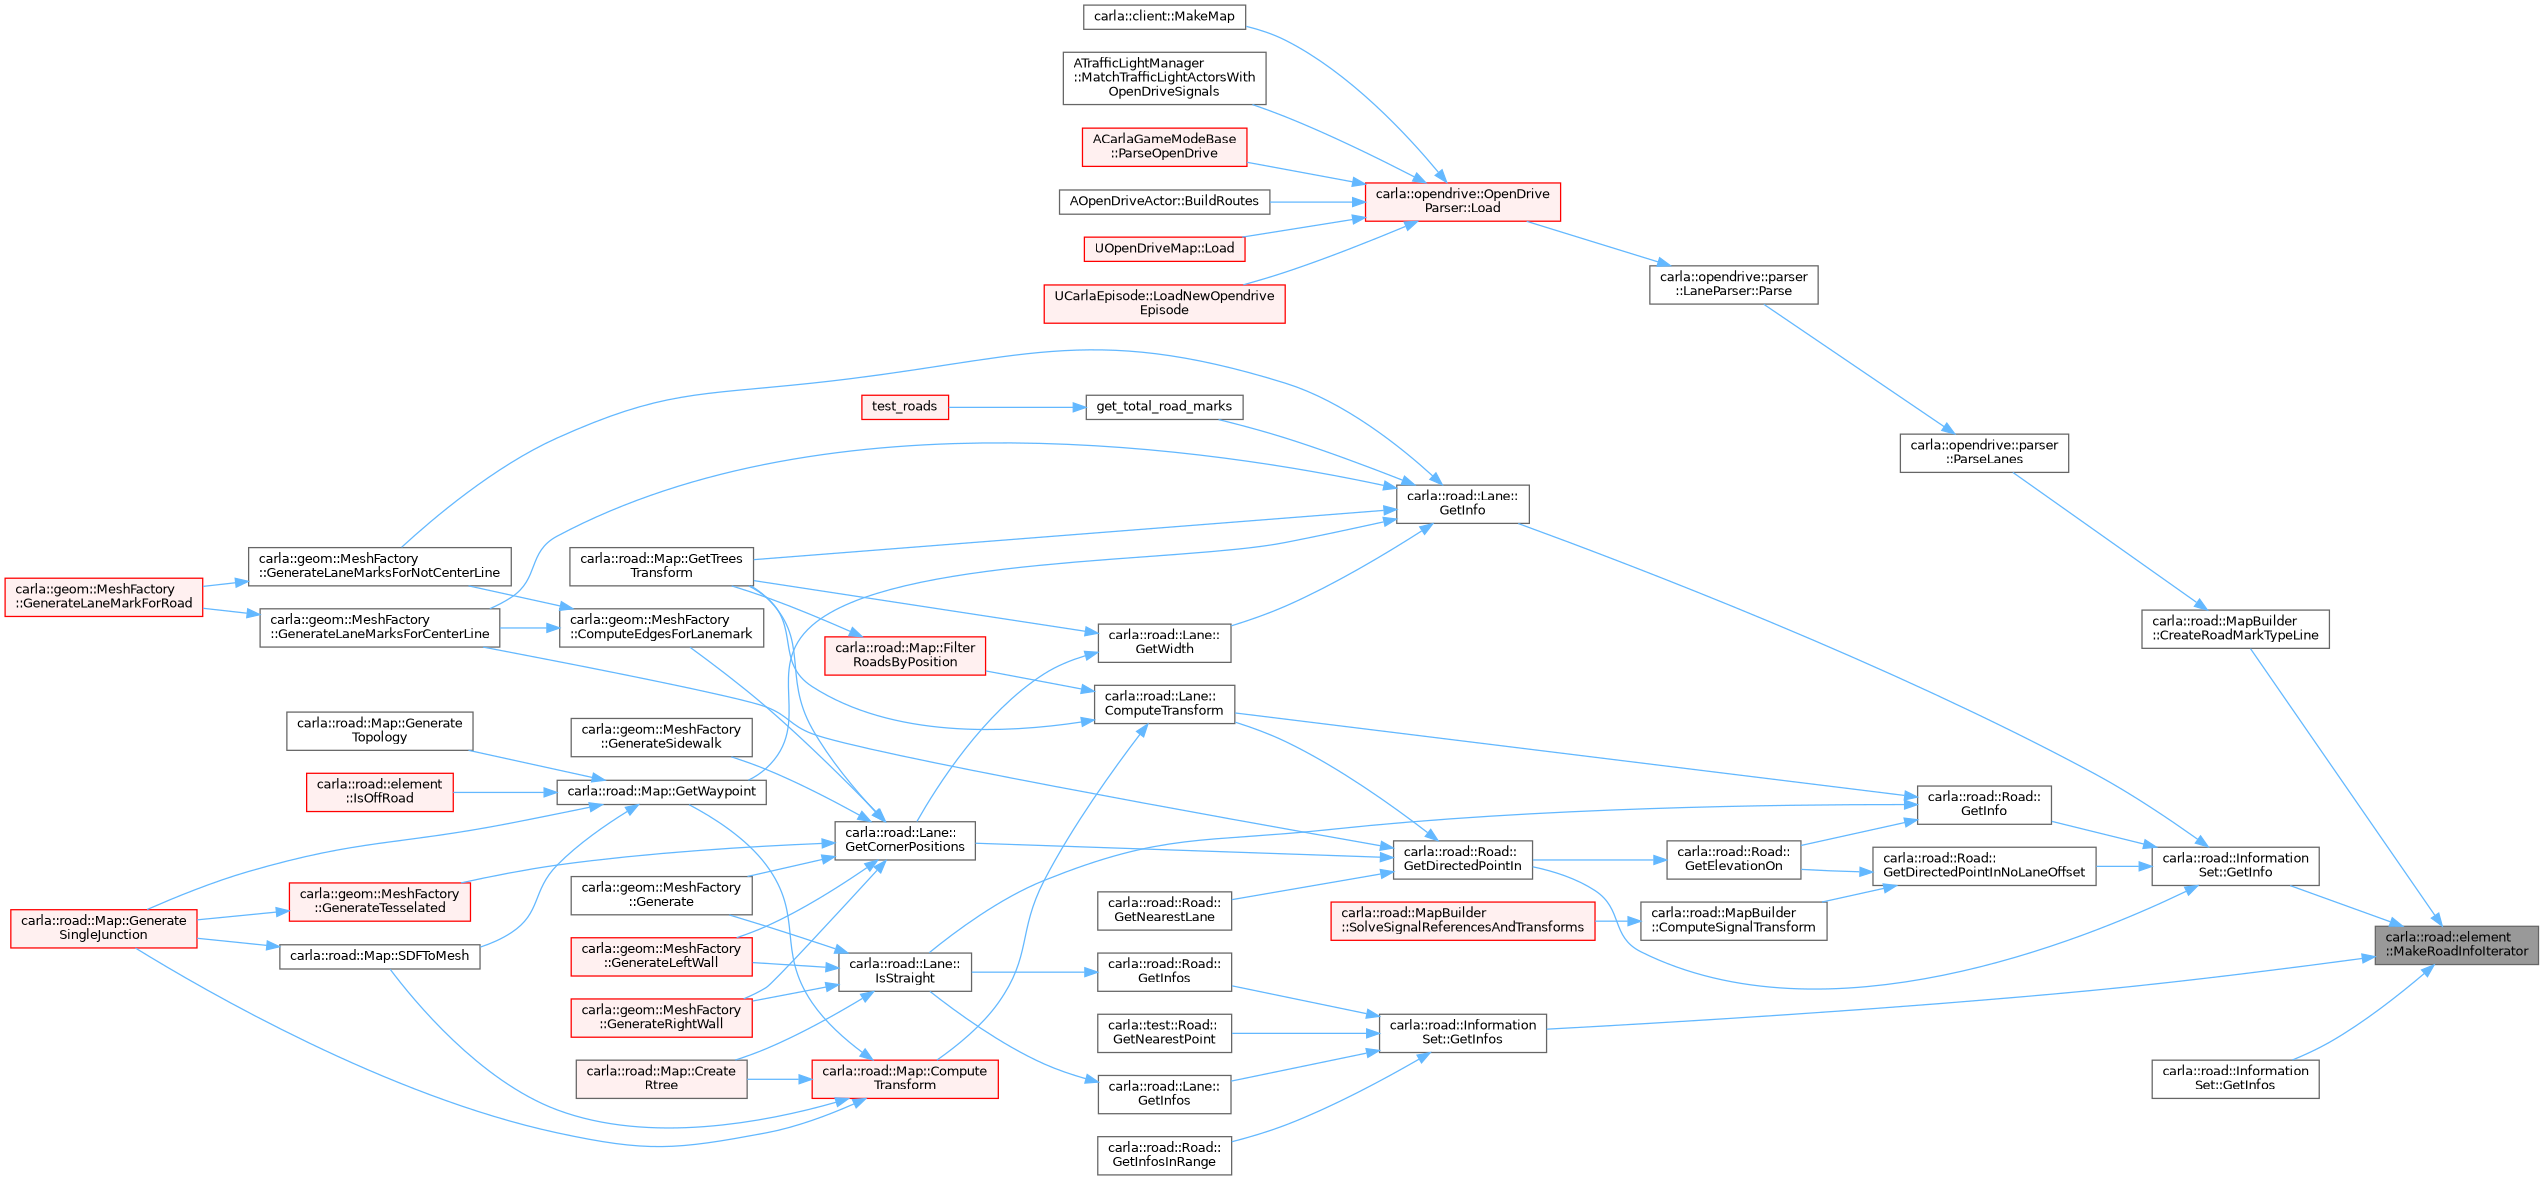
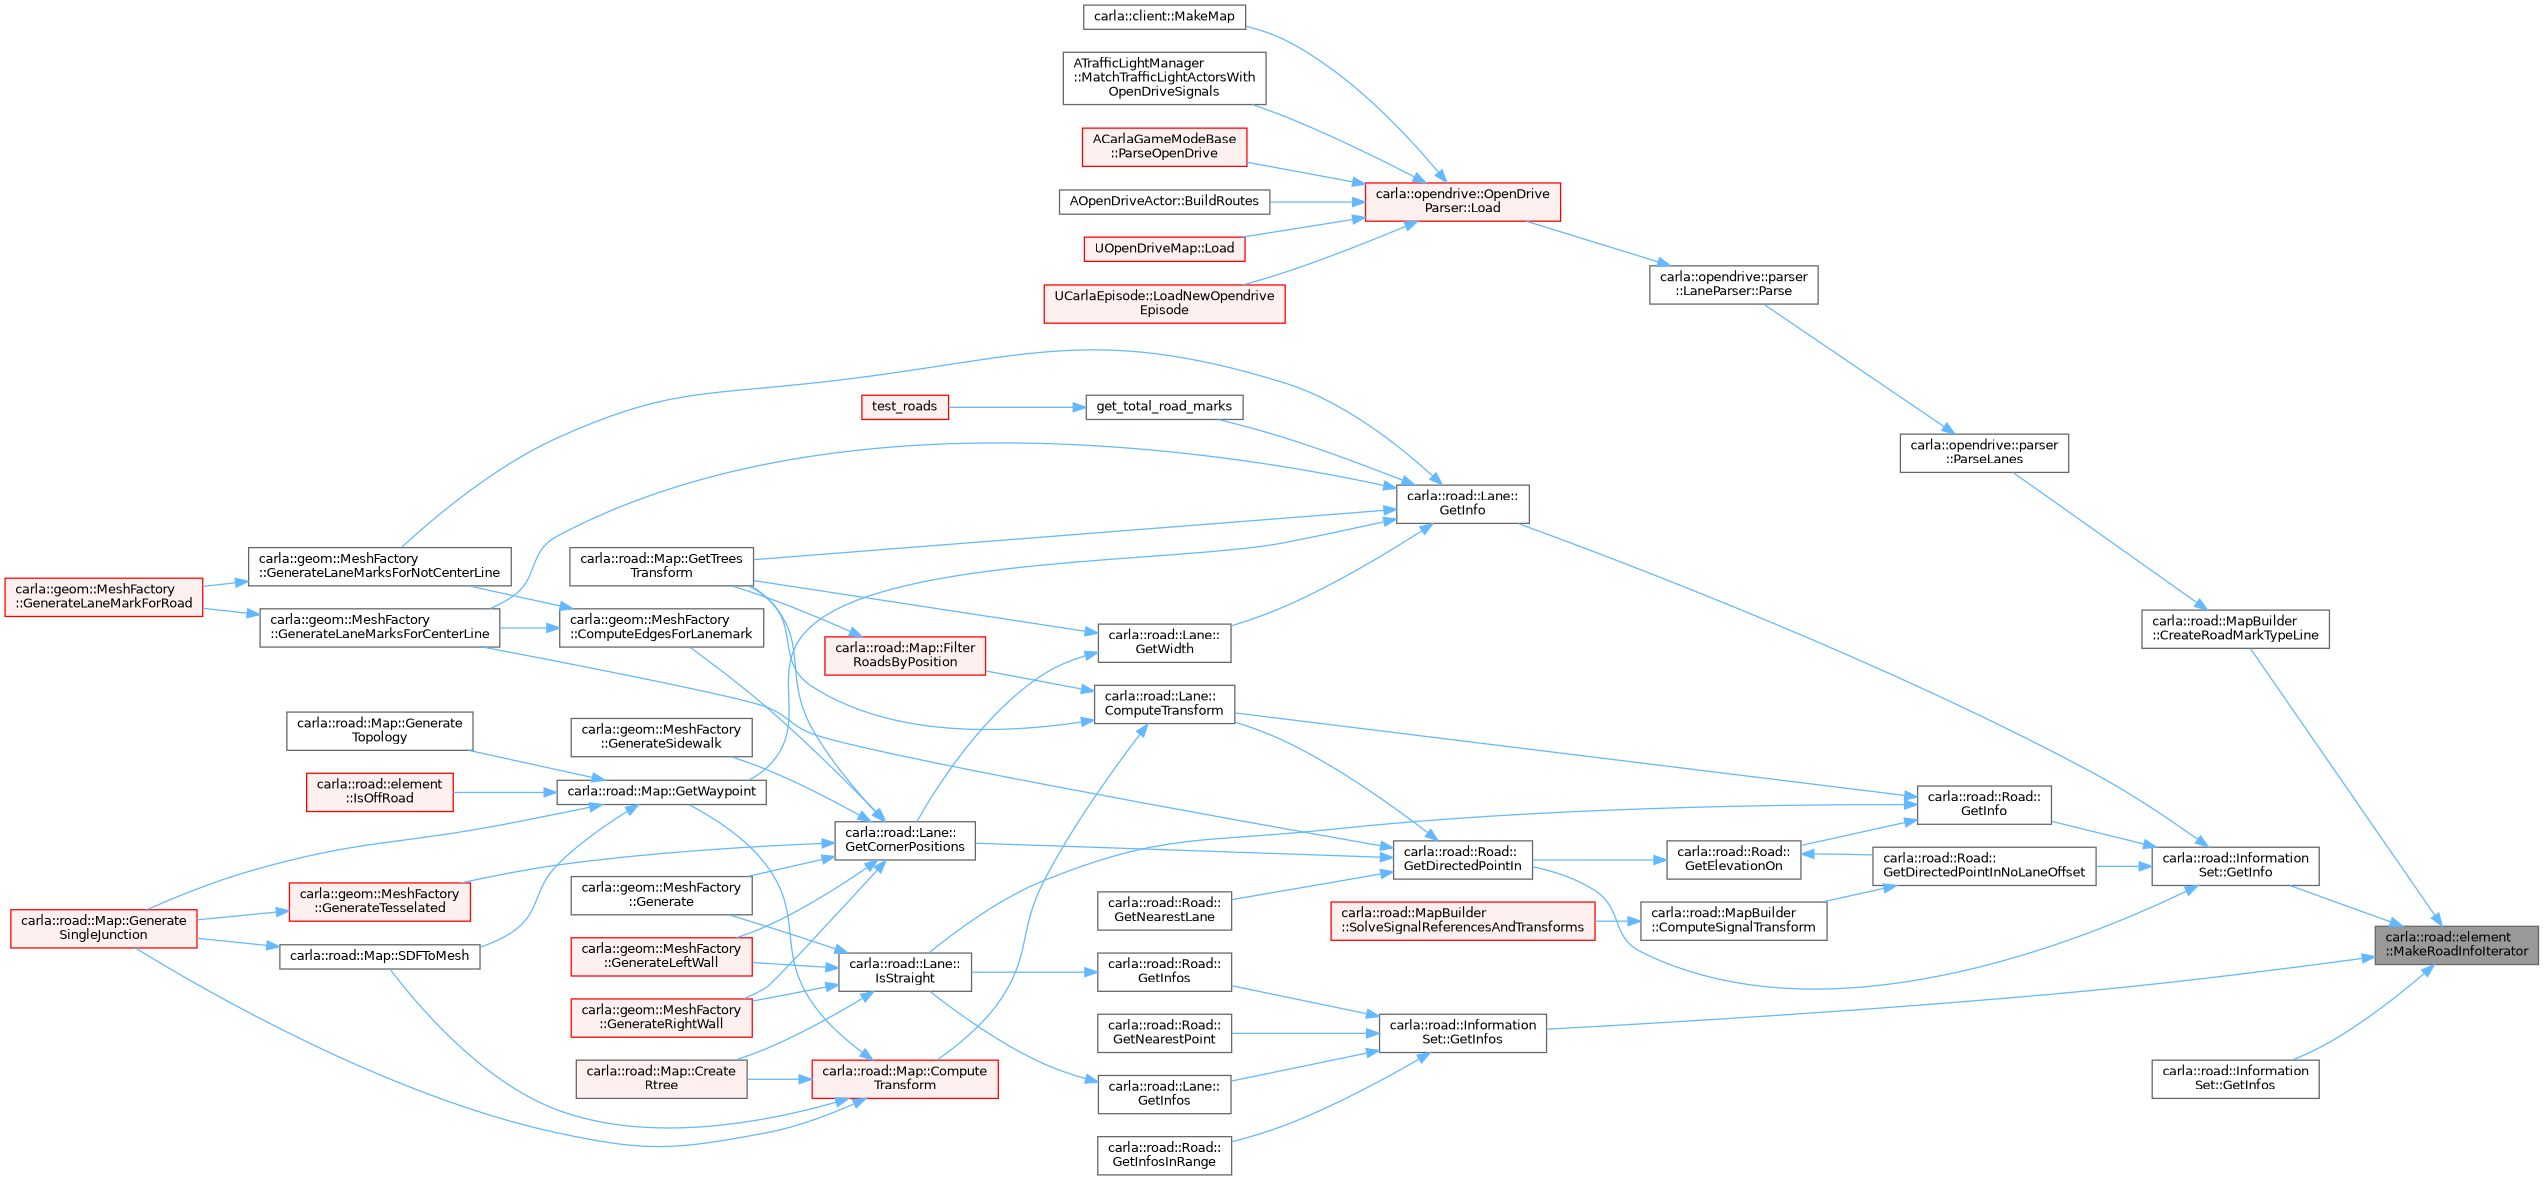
  digraph {
    rankdir=RL
    node [color=grey40 fillcolor=white fontname=Helvetica fontsize=10 shape=box style=filled]
    edge [color=steelblue1 dir=back fontname=Helvetica fontsize=10 labelfontname=Helvetica labelfontsize=10 style=solid]
    n1 [color=gray40 fillcolor=grey60 fontcolor=black height=0.2 label="carla::road::element\l::MakeRoadInfoIterator" width=0.4]
    n2 [height=0.2 label="carla::road::MapBuilder\l::CreateRoadMarkTypeLine" width=0.4]
    n3 [height=0.2 label="carla::road::Information\lSet::GetInfo" width=0.4]
    n4 [height=0.2 label="carla::road::Information\lSet::GetInfos" width=0.4]
    n5 [height=0.2 label="carla::road::Information\lSet::GetInfos" width=0.4]
    n6 [height=0.2 label="carla::opendrive::parser\l::ParseLanes" width=0.4]
    n7 [height=0.2 label="carla::road::Road::\lGetDirectedPointIn" width=0.4]
    n8 [height=0.2 label="carla::road::Road::\lGetDirectedPointInNoLaneOffset" width=0.4]
    n9 [height=0.2 label="carla::road::Lane::\lGetInfo" width=0.4]
    n10 [height=0.2 label="carla::road::Road::\lGetInfo" width=0.4]
    n11 [height=0.2 label="carla::road::Lane::\lGetInfos" width=0.4]
    n12 [height=0.2 label="carla::road::Road::\lGetInfos" width=0.4]
    n13 [height=0.2 label="carla::road::Road::\lGetInfosInRange" width=0.4]
-   n14 [height=0.2 label="carla::test::Road::\lGetNearestPoint" width=0.4]
+   n14 [height=0.2 label="carla::road::Road::\lGetNearestPoint" width=0.4]
    n15 [height=0.2 label="carla::opendrive::parser\l::LaneParser::Parse" width=0.4]
    n16 [color=red fillcolor="#FFF0F0" height=0.2 label="carla::opendrive::OpenDrive\lParser::Load" width=0.4]
    n17 [height=0.2 label="AOpenDriveActor::BuildRoutes" width=0.4]
    n18 [color=red fillcolor="#FFF0F0" height=0.2 label="UOpenDriveMap::Load" width=0.4]
    n19 [color=red fillcolor="#FFF0F0" height=0.2 label="UCarlaEpisode::LoadNewOpendrive\lEpisode" width=0.4]
    n20 [height=0.2 label="carla::client::MakeMap" width=0.4]
    n21 [height=0.2 label="ATrafficLightManager\l::MatchTrafficLightActorsWith\lOpenDriveSignals" width=0.4]
    n22 [color=red fillcolor="#FFF0F0" height=0.2 label="ACarlaGameModeBase\l::ParseOpenDrive" width=0.4]
    n23 [height=0.2 label="carla::road::Lane::\lComputeTransform" width=0.4]
    n24 [height=0.2 label="carla::geom::MeshFactory\l::GenerateLaneMarksForCenterLine" width=0.4]
    n25 [height=0.2 label="carla::road::Lane::\lGetCornerPositions" width=0.4]
    n26 [height=0.2 label="carla::road::Road::\lGetNearestLane" width=0.4]
    n27 [height=0.2 label="carla::road::MapBuilder\l::ComputeSignalTransform" width=0.4]
    n28 [height=0.2 label="carla::road::Map::GetTrees\lTransform" width=0.4]
    n29 [height=0.2 label="carla::road::Map::GetWaypoint" width=0.4]
    n30 [height=0.2 label="carla::geom::MeshFactory\l::GenerateLaneMarksForNotCenterLine" width=0.4]
    n31 [height=0.2 label=get_total_road_marks width=0.4]
    n32 [height=0.2 label="carla::road::Lane::\lGetWidth" width=0.4]
    n33 [height=0.2 label="carla::road::Road::\lGetElevationOn" width=0.4]
    n34 [height=0.2 label="carla::road::Lane::\lIsStraight" width=0.4]
    n35 [color=red fillcolor="#FFF0F0" height=0.2 label="carla::road::Map::Compute\lTransform" width=0.4]
    n36 [color=red fillcolor="#FFF0F0" height=0.2 label="carla::road::Map::Filter\lRoadsByPosition" width=0.4]
    n37 [color=red fillcolor="#FFF0F0" height=0.2 label="carla::geom::MeshFactory\l::GenerateLaneMarkForRoad" width=0.4]
    n38 [height=0.2 label="carla::geom::MeshFactory\l::ComputeEdgesForLanemark" width=0.4]
    n39 [height=0.2 label="carla::geom::MeshFactory\l::Generate" width=0.4]
    n40 [color=red fillcolor="#FFF0F0" height=0.2 label="carla::geom::MeshFactory\l::GenerateLeftWall" width=0.4]
    n41 [color=red fillcolor="#FFF0F0" height=0.2 label="carla::geom::MeshFactory\l::GenerateRightWall" width=0.4]
    n42 [height=0.2 label="carla::geom::MeshFactory\l::GenerateSidewalk" width=0.4]
    n43 [color=red fillcolor="#FFF0F0" height=0.2 label="carla::geom::MeshFactory\l::GenerateTesselated" width=0.4]
    n44 [fillcolor="#FFF0F0" height=0.2 label="carla::road::Map::Create\lRtree" width=0.4]
    n45 [color=red fillcolor="#FFF0F0" height=0.2 label="carla::road::Map::Generate\lSingleJunction" width=0.4]
    n46 [height=0.2 label="carla::road::Map::SDFToMesh" width=0.4]
    n47 [height=0.2 label="carla::road::Map::Generate\lTopology" width=0.4]
    n48 [color=red fillcolor="#FFF0F0" height=0.2 label="carla::road::element\l::IsOffRoad" width=0.4]
    n49 [color=red fillcolor="#FFF0F0" height=0.2 label="carla::road::MapBuilder\l::SolveSignalReferencesAndTransforms" width=0.4]
    n50 [color=red fillcolor="#FFF0F0" height=0.2 label=test_roads width=0.4]
    n1 -> n2
    n1 -> n3
    n1 -> n4
    n1 -> n5
    n2 -> n6
    n3 -> n7
    n3 -> n8
    n3 -> n9
    n3 -> n10
    n4 -> n11
    n4 -> n12
    n4 -> n13
    n4 -> n14
    n6 -> n15
    n7 -> n23
    n7 -> n24
    n7 -> n25
    n7 -> n26
    n8 -> n27
    n9 -> n24
    n9 -> n28
    n9 -> n29
    n9 -> n30
    n9 -> n31
    n9 -> n32
    n10 -> n23
    n10 -> n33
    n10 -> n34
    n11 -> n34
    n12 -> n34
    n15 -> n16
    n16 -> n17
    n16 -> n18
    n16 -> n19
    n16 -> n20
    n16 -> n21
    n16 -> n22
    n23 -> n28
    n23 -> n35
    n23 -> n36
    n24 -> n37
    n25 -> n28
    n25 -> n38
    n25 -> n39
    n25 -> n40
    n25 -> n41
    n25 -> n42
    n25 -> n43
    n27 -> n49
    n29 -> n45
    n29 -> n46
    n29 -> n47
    n29 -> n48
    n30 -> n37
    n31 -> n50
    n32 -> n25
    n32 -> n28
    n33 -> n7
-   n8 -> n33
+   n33 -> n8
    n34 -> n39
    n34 -> n40
    n34 -> n41
    n34 -> n44
    n35 -> n29
    n35 -> n44
    n35 -> n45
    n35 -> n46
    n36 -> n28
    n38 -> n24
    n38 -> n30
    n43 -> n45
    n46 -> n45
  }
